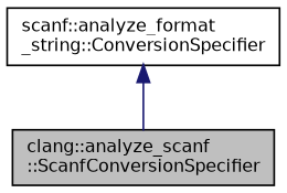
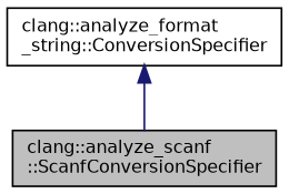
  digraph {
    node [color=black fontname=Helvetica fontsize=10 shape=record]
    n1 [fillcolor=grey75 fontcolor=black height=0.2 label="clang::analyze_scanf\l::ScanfConversionSpecifier" style=filled width=0.4]
-   n2 [height=0.2 label="scanf::analyze_format\l_string::ConversionSpecifier" width=0.4]
+   n2 [height=0.2 label="clang::analyze_format\l_string::ConversionSpecifier" width=0.4]
    n2 -> n1 [color=midnightblue dir=back fontname=Helvetica fontsize=10 labelfontname=Helvetica labelfontsize=10 style=solid]
  }
